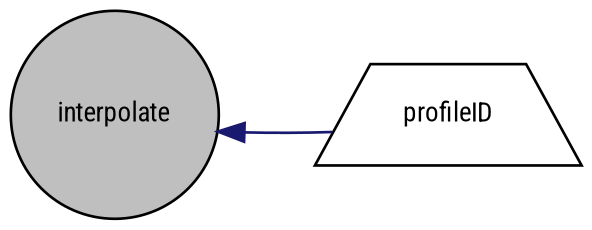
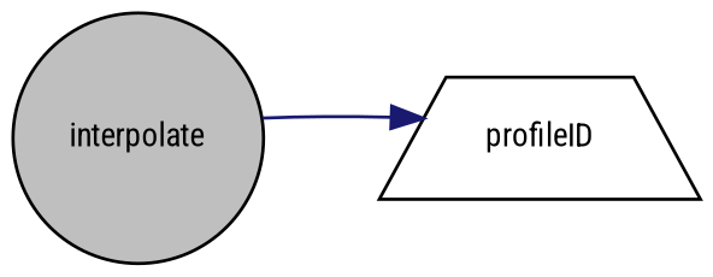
  digraph {
    rankdir=LR
    fontname="Roboto Condensed"
    node [color=black fontname="Roboto Condensed" fontsize=10]
    n1 [fillcolor=grey75 fontcolor=black height=0.2 label=interpolate shape=circle style=filled width=0.4]
    n2 [height=0.2 label=profileID shape=trapezium width=0.4]
-   n1 -> n2 [color=midnightblue dir=back fontname="Roboto Condensed" fontsize=10 labelfontname=FreeSans labelfontsize=10 style=solid]
+   n2 -> n1 [color=midnightblue dir=back fontname="Roboto Condensed" fontsize=10 labelfontname=FreeSans labelfontsize=10 style=solid]
  }
